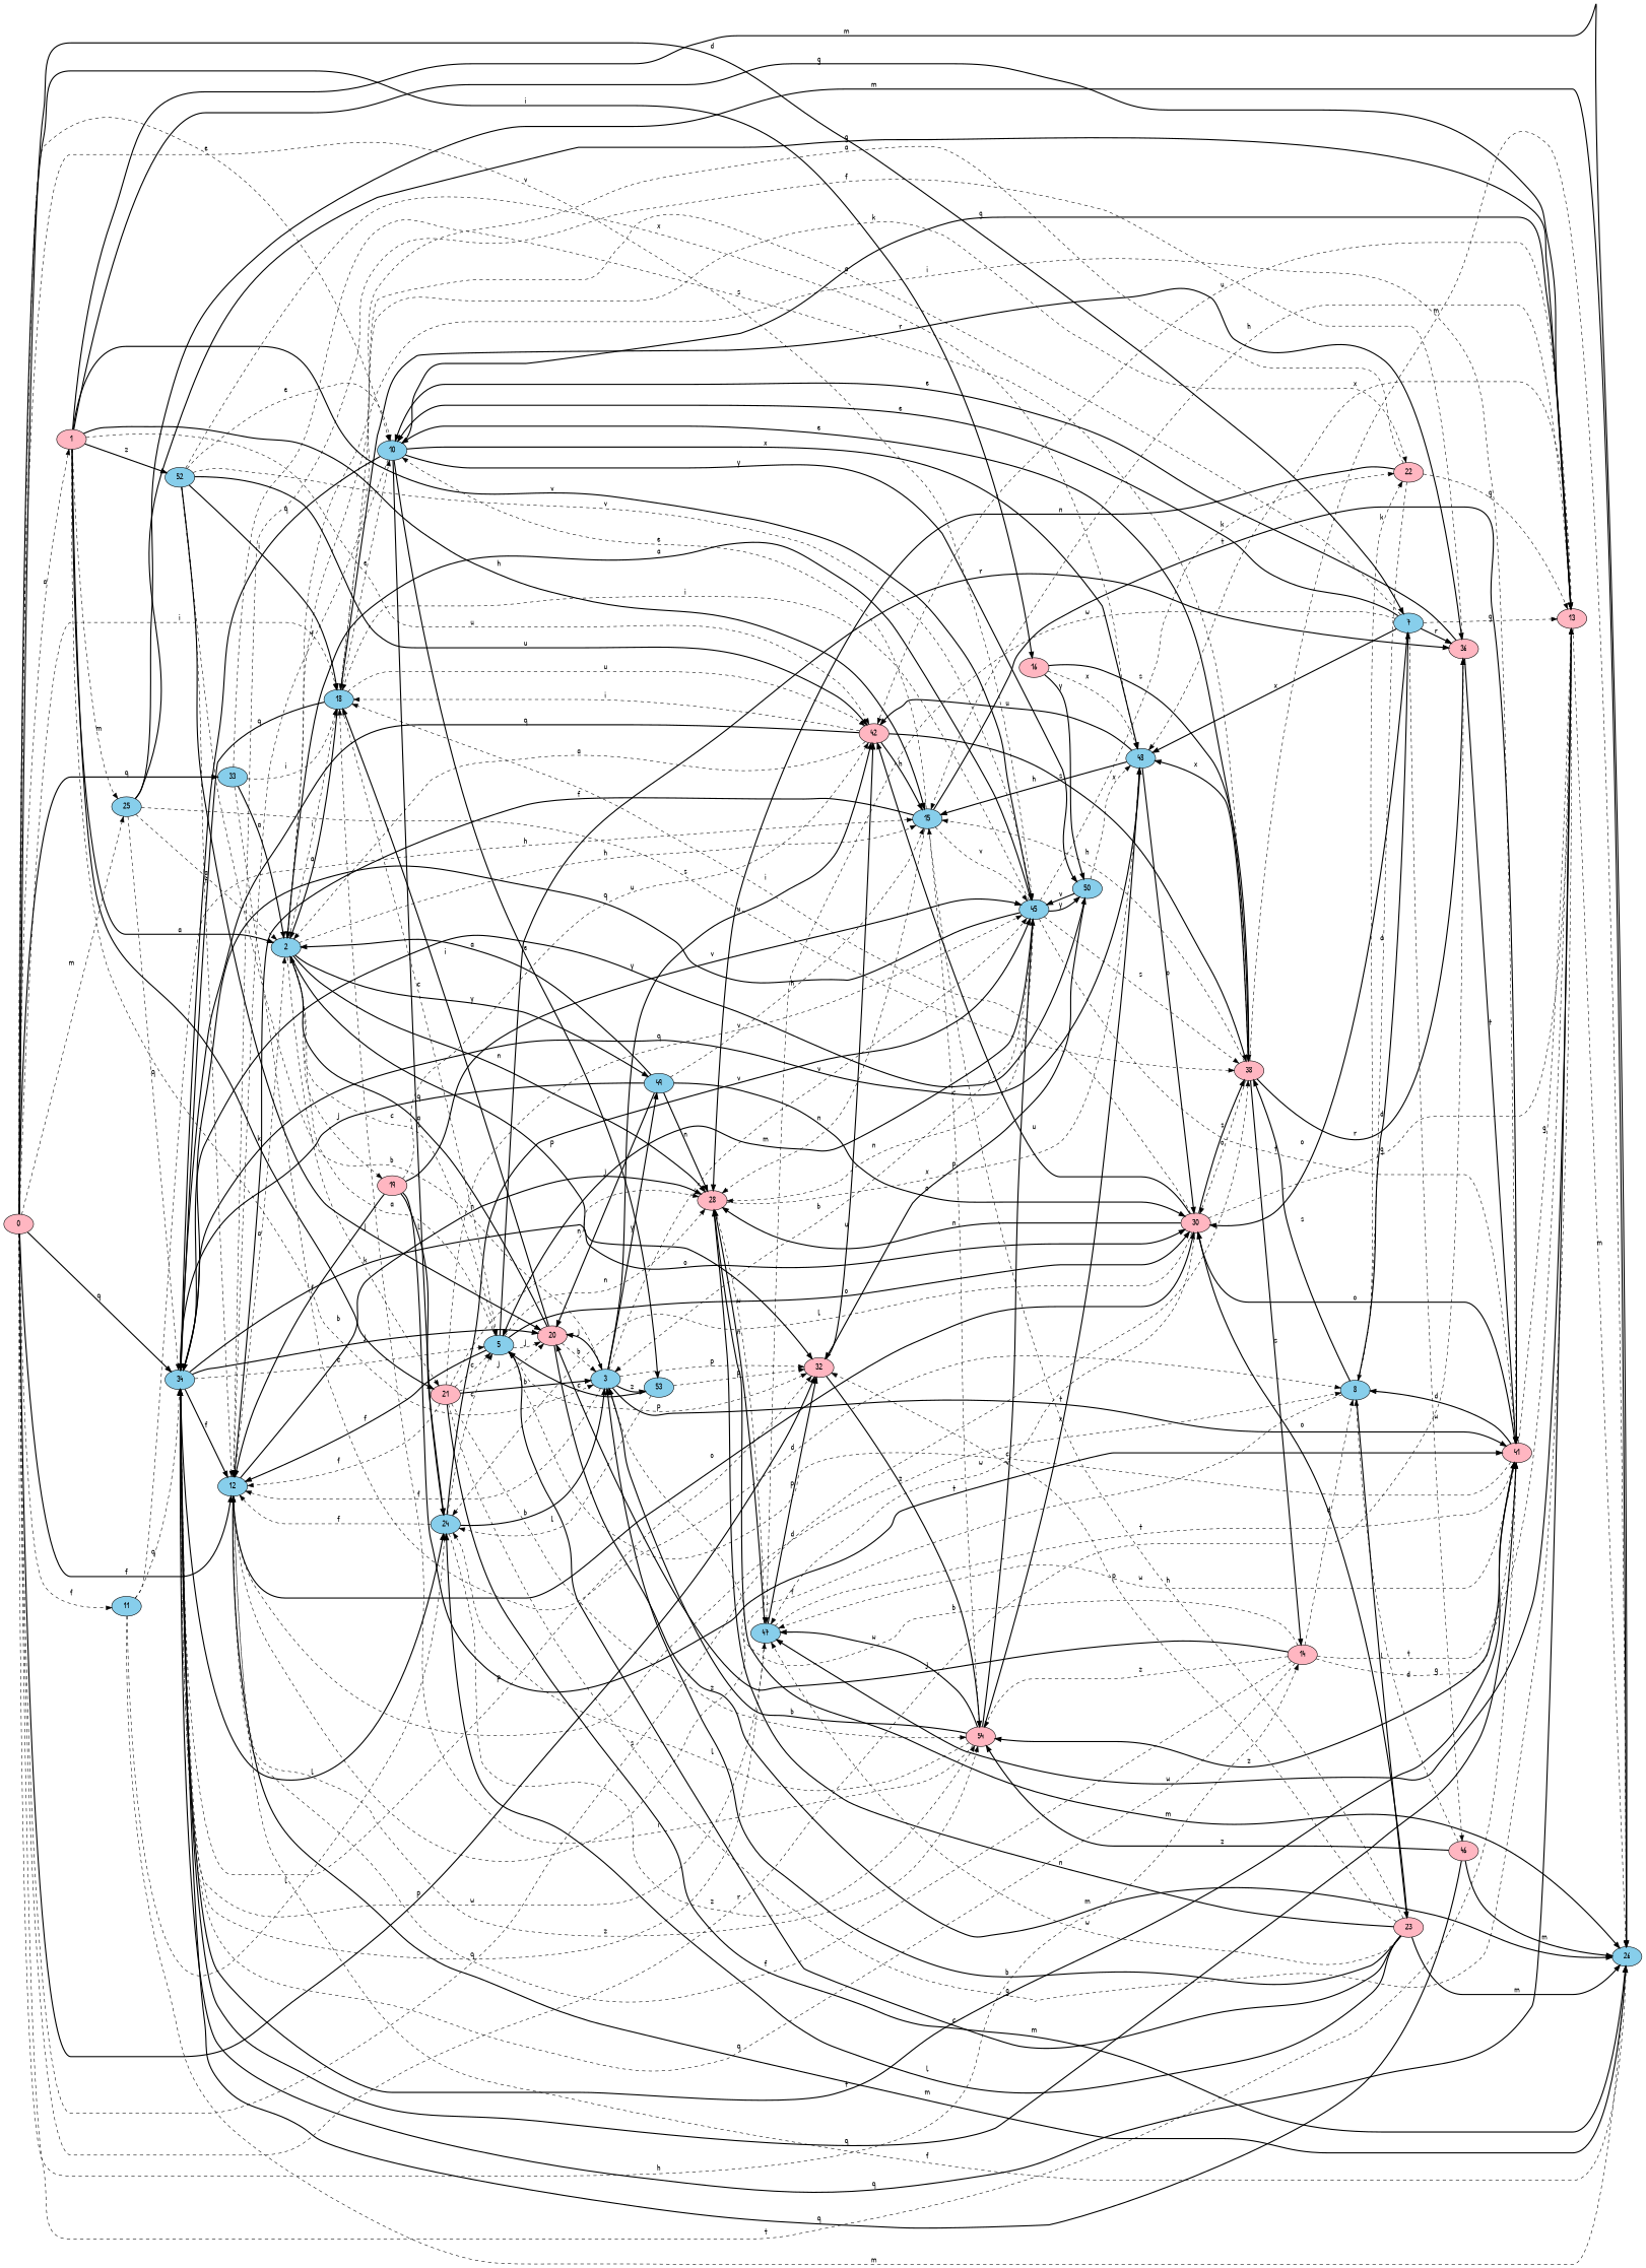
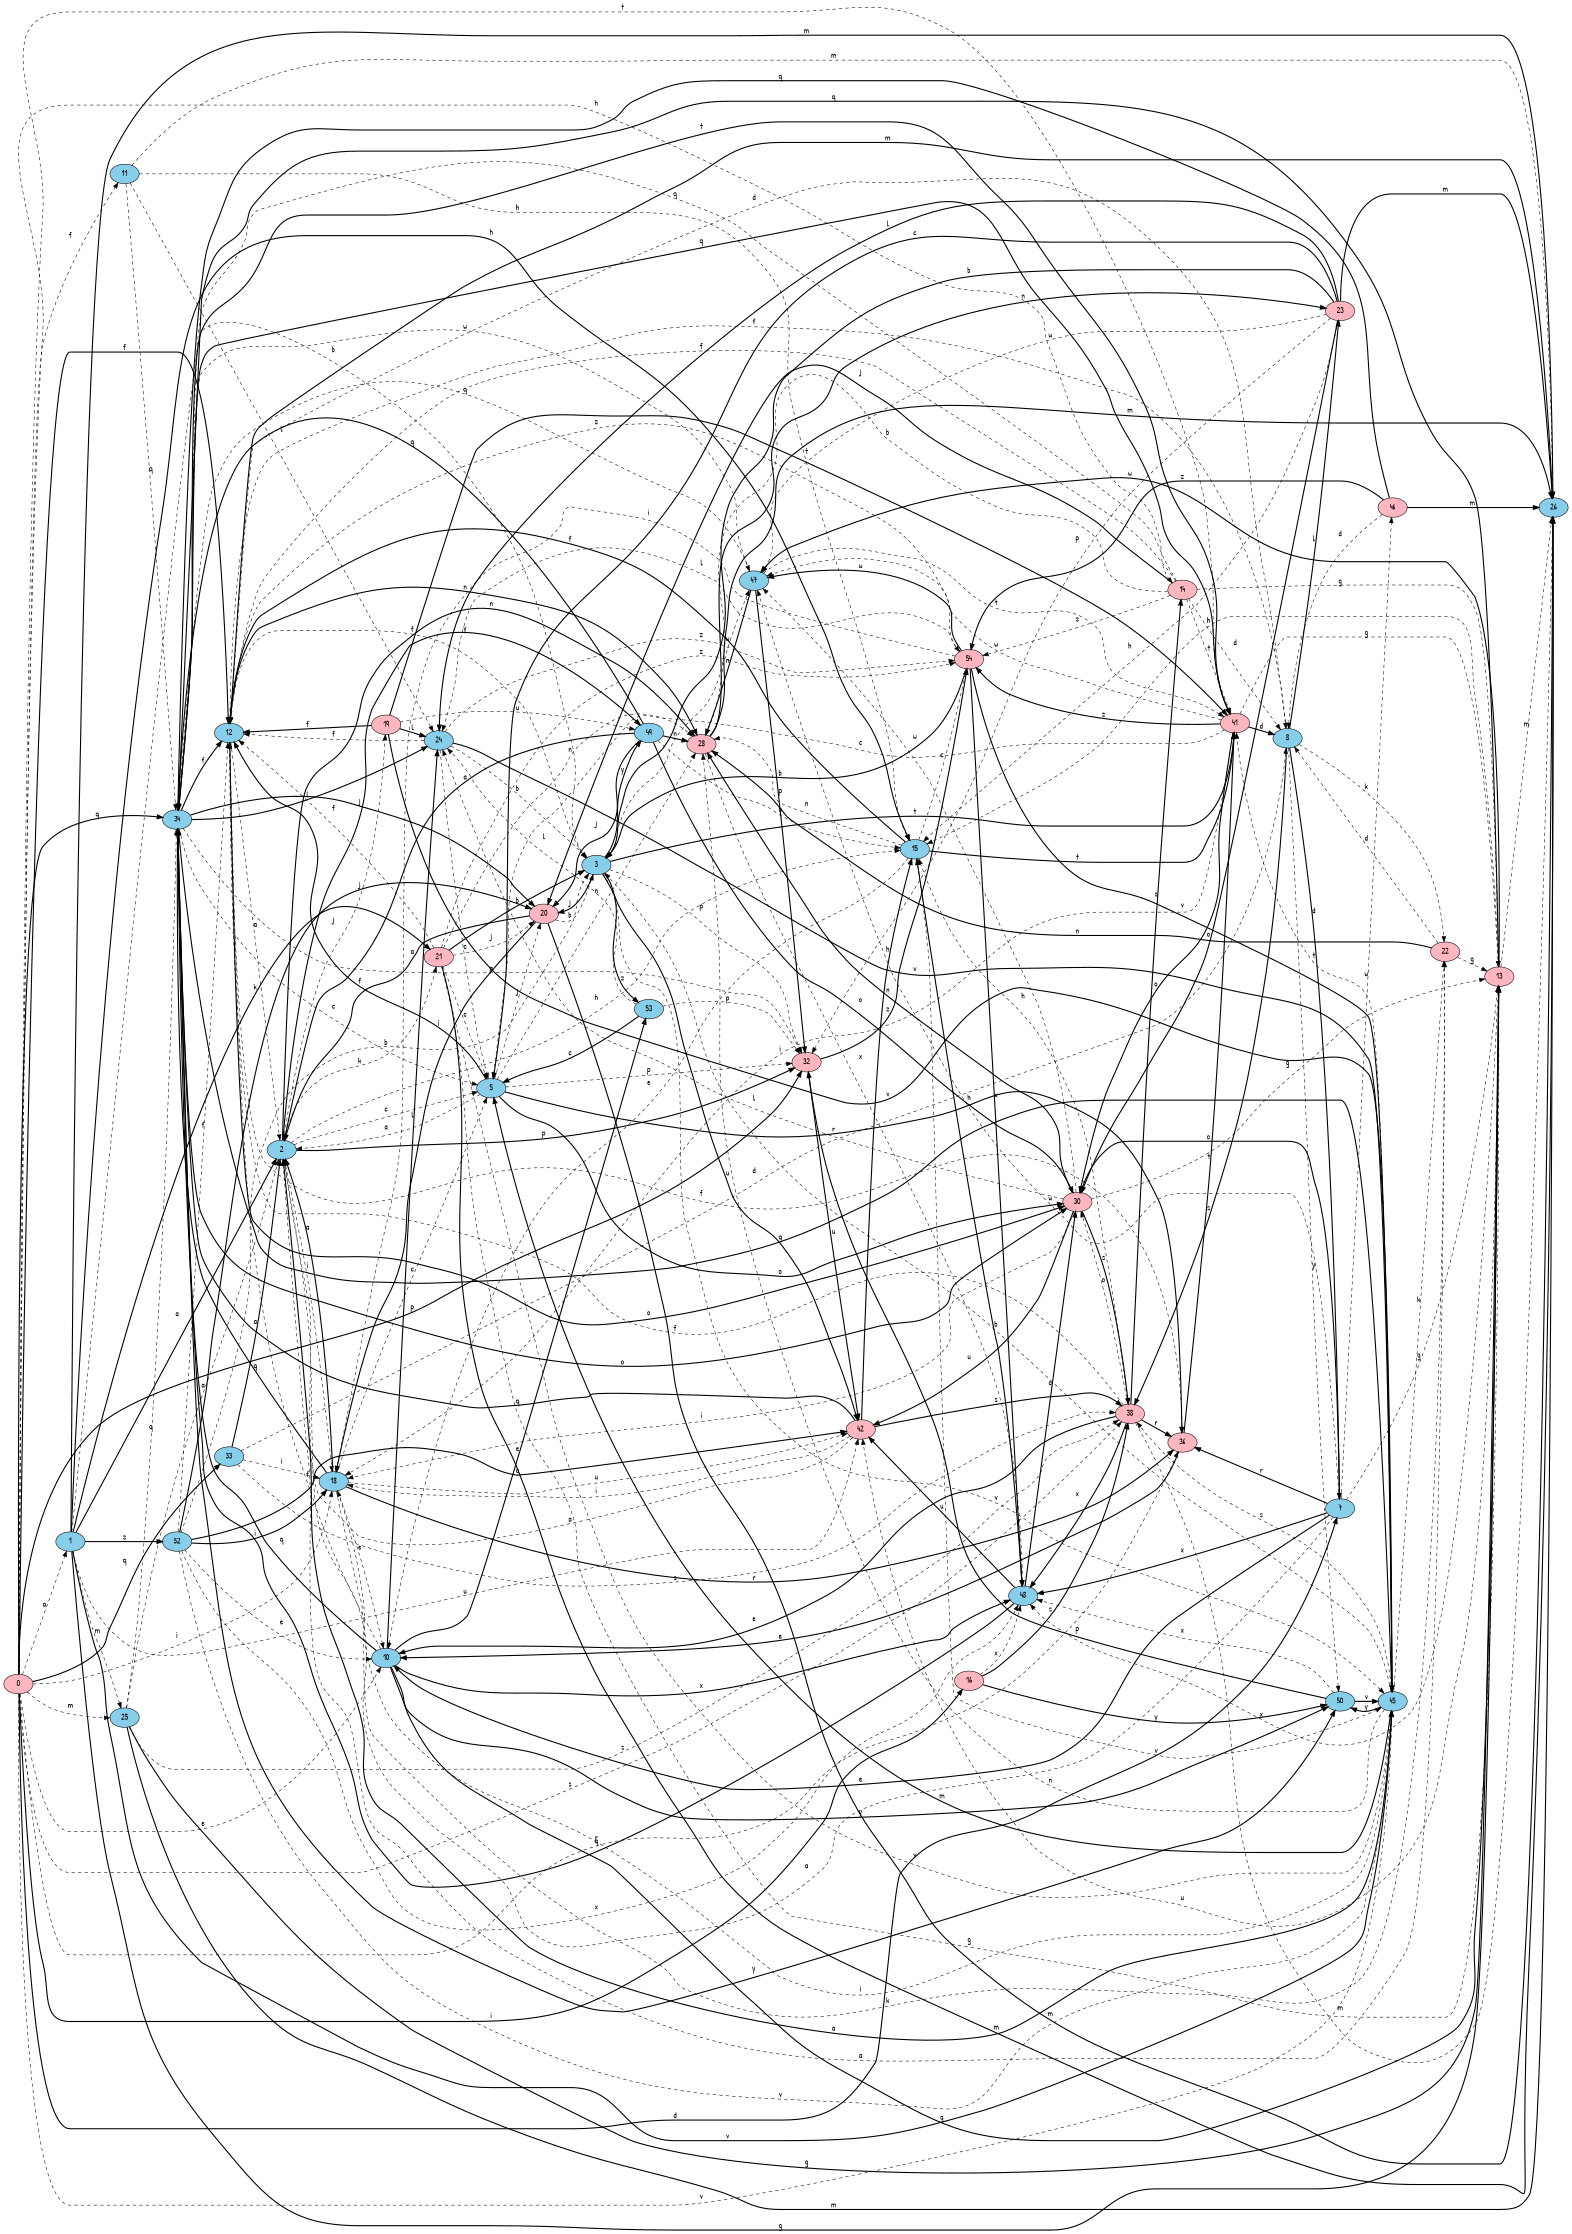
  strict digraph {
    fontname="Patrick Hand"
    rankdir=LR
    node [fillcolor=skyblue fontname="Patrick Hand" style=filled]
    edge [fontname="Patrick Hand" style=dashed]
    0 [fillcolor=lightpink]
-   1 [fillcolor=lightpink]
+   1
    7
    10
    11
    12
    14 [fillcolor=lightpink]
    16 [fillcolor=lightpink]
    18
    25
    32 [fillcolor=lightpink]
    33
    34
    36 [fillcolor=lightpink]
    38 [fillcolor=lightpink]
    41 [fillcolor=lightpink]
    45
    2
    3
    13 [fillcolor=lightpink]
    15
    21 [fillcolor=lightpink]
    26
    42 [fillcolor=lightpink]
    52
    46 [fillcolor=lightpink]
    30 [fillcolor=lightpink]
    47
    48
    53
    50
    24
    28 [fillcolor=lightpink]
    8
    54 [fillcolor=lightpink]
    20 [fillcolor=lightpink]
    5
    22 [fillcolor=lightpink]
    19 [fillcolor=lightpink]
    49
    23 [fillcolor=lightpink]
    0 -> 1 [label=a]
    0 -> 7 [label=d style=bold]
    0 -> 10 [label=e]
    0 -> 11 [label=f]
    0 -> 12 [label=f style=bold]
    0 -> 14 [label=h]
    0 -> 16 [label=i style=bold]
    0 -> 18 [label=i]
    0 -> 25 [label=m]
    0 -> 32 [label=p style=bold]
    0 -> 33 [label=q style=bold]
    0 -> 34 [label=q style=bold]
    0 -> 36 [label=r]
    0 -> 38 [label=s]
    0 -> 41 [label=t]
    0 -> 45 [label=v]
    1 -> 25 [label=m]
    1 -> 45 [label=v style=bold]
    1 -> 2 [label=a style=bold]
    1 -> 3 [label=b]
    1 -> 13 [label=g style=bold]
    1 -> 15 [label=h style=bold]
    1 -> 21 [label=k style=bold]
    1 -> 26 [label=m style=bold]
    1 -> 42 [label=u]
    1 -> 52 [label=z style=bold]
    7 -> 10 [label=e style=bold]
    7 -> 36 [label=r style=bold]
    7 -> 2 [label=a]
    7 -> 13 [label=g]
    7 -> 46 [label=w]
    7 -> 30 [label=o style=bold]
    7 -> 47 [label=w]
    7 -> 48 [label=x style=bold]
    10 -> 12 [label=f]
    10 -> 34 [label=q style=bold]
    10 -> 13 [label=g style=bold]
    10 -> 48 [label=x style=bold]
    10 -> 53 [label=e style=bold]
    10 -> 50 [label=y style=bold]
    10 -> 24 [label=l style=bold]
    11 -> 34 [label=q]
    11 -> 15 [label=h]
    11 -> 26 [label=m]
    11 -> 24 [label=l]
    12 -> 2 [label=a]
    12 -> 26 [label=m style=bold]
    12 -> 30 [label=o style=bold]
    12 -> 28 [label=n style=bold]
    12 -> 8 [label=d]
    12 -> 54 [label=z]
    14 -> 12 [label=f]
    14 -> 34 [label=q]
    14 -> 41 [label=t]
    14 -> 3 [label=b]
    14 -> 13 [label=g]
    14 -> 8 [label=d]
    14 -> 54 [label=z]
    14 -> 20 [label=j style=bold]
    16 -> 38 [label=s style=bold]
    16 -> 48 [label=x]
    16 -> 50 [label=y style=bold]
    18 -> 10 [label=e]
    18 -> 34 [label=q style=bold]
    18 -> 36 [label=r style=bold]
    18 -> 2 [label=a style=bold]
    18 -> 42 [label=u]
    18 -> 5 [label=c]
    18 -> 22 [label=k]
    25 -> 34 [label=q]
    25 -> 38 [label=s]
    25 -> 2 [label=a]
    25 -> 13 [label=g style=bold]
    25 -> 26 [label=m style=bold]
    32 -> 42 [label=u style=bold]
    32 -> 54 [label=z style=bold]
    33 -> 18 [label=i]
    33 -> 38 [label=s]
    33 -> 2 [label=a style=bold]
    33 -> 8 [label=d]
    34 -> 12 [label=f style=bold]
    34 -> 32 [label=p]
    34 -> 41 [label=t style=bold]
    34 -> 30 [label=o style=bold]
    34 -> 47 [label=w]
    34 -> 50 [label=y style=bold]
    34 -> 24 [label=l style=bold]
    34 -> 20 [label=j style=bold]
    34 -> 5 [label=c]
    36 -> 10 [label=e style=bold]
    36 -> 12 [label=f]
    36 -> 41 [label=t style=bold]
    38 -> 10 [label=e style=bold]
    38 -> 14 [label=s style=bold]
    38 -> 36 [label=r style=bold]
    38 -> 15 [label=h]
    38 -> 26 [label=m]
    38 -> 30 [label=o]
    38 -> 48 [label=x style=bold]
    41 -> 18 [label=i]
    41 -> 34 [label=q style=bold]
    41 -> 13 [label=g]
    41 -> 30 [label=o style=bold]
    41 -> 47 [label=w]
    41 -> 8 [label=d style=bold]
    41 -> 54 [label=z style=bold]
    41 -> 5 [label=c]
    45 -> 18 [label=i]
    45 -> 34 [label=q style=bold]
    45 -> 38 [label=s]
    45 -> 41 [label=t]
    45 -> 2 [label=a style=bold]
    45 -> 3 [label=b]
    45 -> 50 [label=y style=bold]
    45 -> 28 [label=n]
    45 -> 5 [label=m style=bold]
    45 -> 22 [label=k]
    2 -> 18 [label=i]
    2 -> 32 [label=p style=bold]
    2 -> 15 [label=h]
    2 -> 21 [label=k]
    2 -> 28 [label=n style=bold]
    2 -> 5 [label=c]
    2 -> 19 [label=j]
    2 -> 49 [label=y style=bold]
    3 -> 12 [label=f]
    3 -> 32 [label=p]
    3 -> 41 [label=t style=bold]
    3 -> 45 [label=v]
    3 -> 42 [label=u style=bold]
    3 -> 53 [label=z style=bold]
    3 -> 20 [label=j style=bold]
    3 -> 49 [label=y style=bold]
    13 -> 34 [label=q style=bold]
    13 -> 15 [label=h]
    13 -> 26 [label=m]
    13 -> 42 [label=u]
    13 -> 47 [label=w style=bold]
    13 -> 48 [label=x]
    15 -> 10 [label=e]
    15 -> 12 [label=f style=bold]
    15 -> 41 [label=t style=bold]
    15 -> 45 [label=v]
    15 -> 28 [label=n]
    15 -> 54 [label=c]
    21 -> 12 [label=f]
    21 -> 45 [label=v]
    21 -> 3 [label=b style=bold]
    21 -> 13 [label=g]
    21 -> 26 [label=m style=bold]
    21 -> 28 [label=n]
    21 -> 54 [label=z]
    21 -> 20 [label=j]
    21 -> 5 [label=c]
-   26 -> 12 [label=f]
+   38 -> 12 [label=f]
    42 -> 18 [label=i]
    42 -> 34 [label=q style=bold]
    42 -> 38 [label=s style=bold]
    42 -> 2 [label=a]
    42 -> 15 [label=h style=bold]
    52 -> 10 [label=e]
    52 -> 12 [label=f]
    52 -> 18 [label=i style=bold]
    52 -> 45 [label=v]
    52 -> 3 [label=b]
    52 -> 42 [label=u style=bold]
    52 -> 48 [label=x]
    52 -> 20 [label=j style=bold]
    46 -> 34 [label=q style=bold]
    46 -> 26 [label=m style=bold]
    46 -> 8 [label=d]
    46 -> 54 [label=z style=bold]
    30 -> 18 [label=i]
    30 -> 38 [label=s style=bold]
    30 -> 13 [label=g]
    30 -> 42 [label=u style=bold]
    30 -> 47 [label=w]
    30 -> 24 [label=l]
    30 -> 28 [label=n style=bold]
    47 -> 32 [label=p style=bold]
    47 -> 34 [label=q]
    47 -> 41 [label=t]
    47 -> 28 [label=n style=bold]
    48 -> 34 [label=q style=bold]
    48 -> 15 [label=h style=bold]
    48 -> 42 [label=u style=bold]
    48 -> 30 [label=o style=bold]
    53 -> 32 [label=p]
    53 -> 24 [label=l]
    53 -> 5 [label=c style=bold]
    50 -> 32 [label=p style=bold]
    50 -> 45 [label=v style=bold]
    50 -> 48 [label=x]
    24 -> 12 [label=f]
    24 -> 45 [label=v style=bold]
-   24 -> 3 [label=b style=bold]
+   24 -> 3 [label=b]
    24 -> 54 [label=z]
    24 -> 5 [label=c]
    28 -> 26 [label=m style=bold]
    28 -> 47 [label=w]
    28 -> 48 [label=x]
    8 -> 7 [label=d style=bold]
    8 -> 12 [label=f]
    8 -> 38 [label=s style=bold]
+   8 -> 50 [label=y]
    8 -> 22 [label=k]
    8 -> 23 [label=l style=bold]
    54 -> 18 [label=i]
    54 -> 45 [label=v style=bold]
    54 -> 3 [label=b style=bold]
    54 -> 47 [label=w style=bold]
    54 -> 48 [label=x style=bold]
    54 -> 24 [label=l]
    20 -> 18 [label=i style=bold]
    20 -> 2 [label=a style=bold]
    20 -> 3 [label=b]
    20 -> 26 [label=m style=bold]
    5 -> 12 [label=f style=bold]
    5 -> 32 [label=p]
    5 -> 36 [label=r style=bold]
    5 -> 2 [label=a]
    5 -> 30 [label=o style=bold]
    5 -> 28 [label=n]
    5 -> 20 [label=j]
    22 -> 2 [label=a]
    22 -> 13 [label=g]
    22 -> 28 [label=n style=bold]
    22 -> 8 [label=d]
    19 -> 12 [label=f style=bold]
    19 -> 41 [label=t style=bold]
    19 -> 45 [label=v style=bold]
-   19 -> 42 [label=u]
+   19 -> 49 [label=u]
    19 -> 24 [label=l style=bold]
    49 -> 34 [label=q style=bold]
    49 -> 2 [label=a style=bold]
    49 -> 15 [label=h]
    49 -> 30 [label=o style=bold]
    49 -> 28 [label=n style=bold]
    49 -> 20 [label=j style=bold]
    23 -> 32 [label=p]
    23 -> 3 [label=b style=bold]
    23 -> 15 [label=h]
    23 -> 26 [label=m style=bold]
    23 -> 30 [label=o style=bold]
    23 -> 47 [label=w]
    23 -> 24 [label=l style=bold]
-   23 -> 28 [label=n style=bold]
+   28 -> 23 [label=n style=bold]
    23 -> 5 [label=c style=bold]
  }
